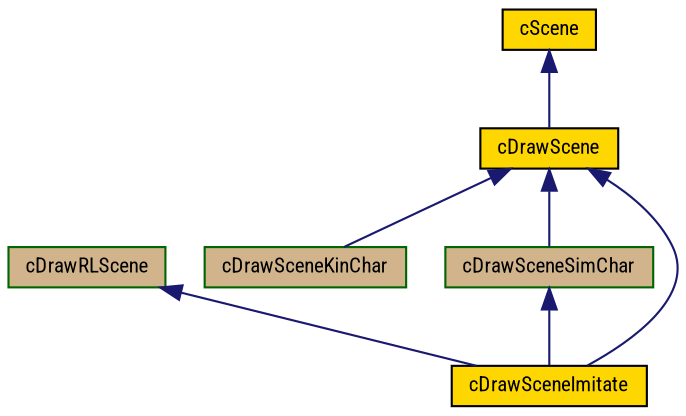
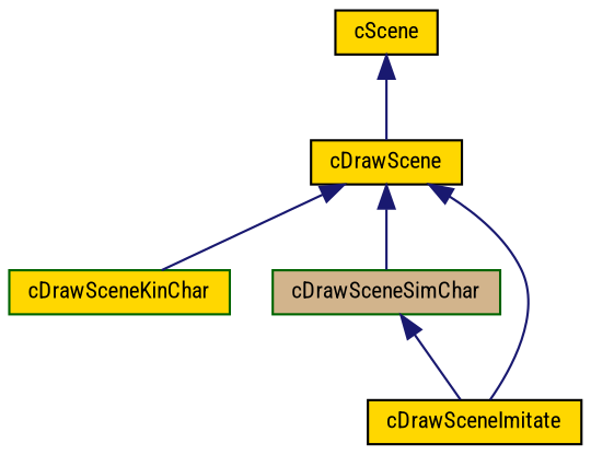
  digraph {
    fontname="Roboto Condensed"
    node [color=black fillcolor=gold fontname="Roboto Condensed" fontsize=10 shape=record style=filled]
    edge [color=midnightblue dir=back fontname="Roboto Condensed" fontsize=10 labelfontname=Helvetica labelfontsize=10 style=solid]
    n1 [fontcolor=black height=0.2 label=cDrawScene width=0.4]
-   n2 [color=darkgreen fillcolor=tan height=0.2 label=cDrawSceneKinChar width=0.4]
+   n2 [color=darkgreen height=0.2 label=cDrawSceneKinChar width=0.4]
    n3 [color=darkgreen fillcolor=tan height=0.2 label=cDrawSceneSimChar width=0.4]
    n4 [height=0.2 label=cDrawSceneImitate width=0.4]
-   n5 [color=darkgreen fillcolor=tan height=0.2 label=cDrawRLScene width=0.4]
    n6 [height=0.2 label=cScene width=0.4]
    n1 -> n2
    n1 -> n3
    n1 -> n4
    n3 -> n4
-   n5 -> n4
    n6 -> n1
  }
